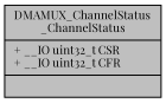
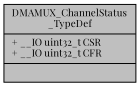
  digraph {
    fontname="Playfair Display"
-   n1 [color=black fillcolor=grey75 fontcolor=black fontname="Playfair Display" fontsize=10 height=0.2 label="{DMAMUX_ChannelStatus\l_ChannelStatus\n|+ __IO uint32_t CSR\l+ __IO uint32_t CFR\l|}" shape=record style=filled width=0.4]
+   n1 [color=black fillcolor=grey75 fontcolor=black fontname="Playfair Display" fontsize=10 height=0.2 label="{DMAMUX_ChannelStatus\l_TypeDef\n|+ __IO uint32_t CSR\l+ __IO uint32_t CFR\l|}" shape=record style=filled width=0.4]
  }
